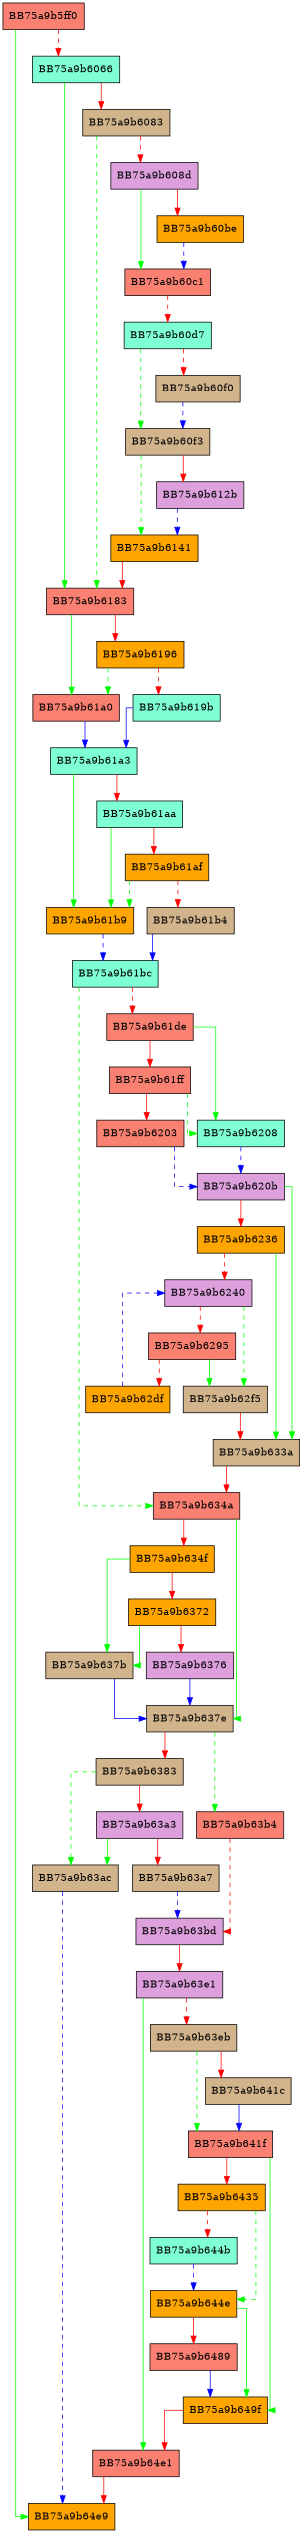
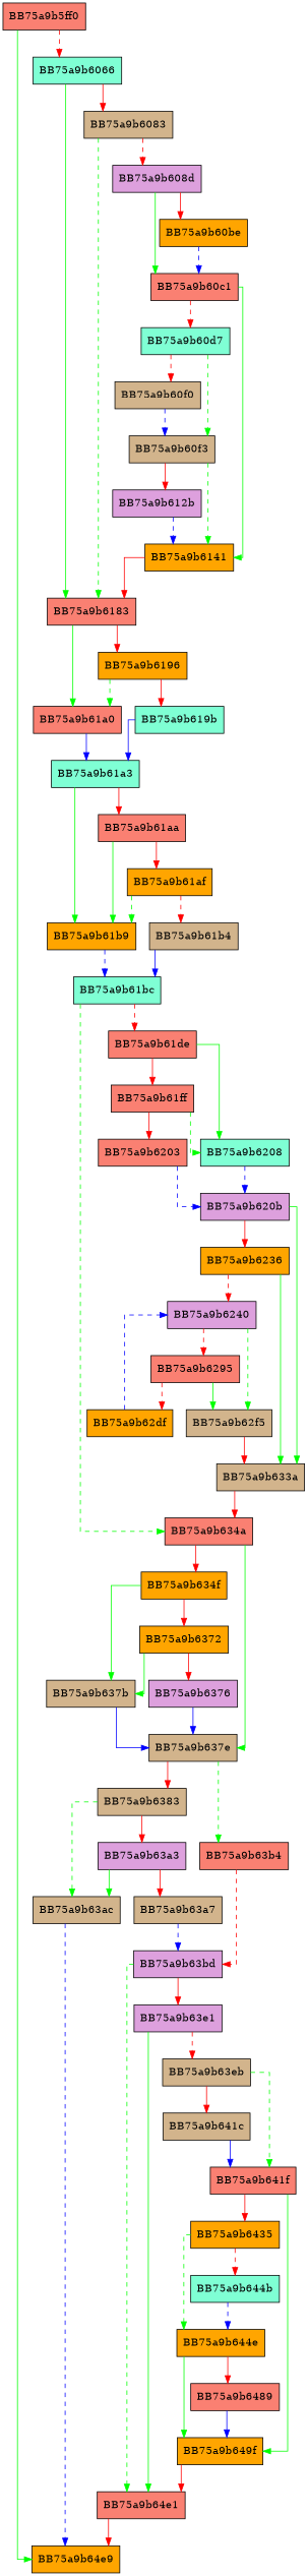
  digraph {
    splines=ortho
    node [fillcolor=salmon shape=box style=filled]
    edge [color=red style=solid]
    BB75a9b64e9 [fillcolor=orange]
    BB75a9b5ff0
    BB75a9b6066 [fillcolor=aquamarine]
    BB75a9b6183
    BB75a9b6083 [fillcolor=tan]
    BB75a9b61a0
    BB75a9b6196 [fillcolor=orange]
    BB75a9b608d [fillcolor=plum]
    BB75a9b61a3 [fillcolor=aquamarine]
    BB75a9b619b [fillcolor=aquamarine]
    BB75a9b60c1
    BB75a9b60be [fillcolor=orange]
    BB75a9b6141 [fillcolor=orange]
    BB75a9b60d7 [fillcolor=aquamarine]
    BB75a9b60f3 [fillcolor=tan]
    BB75a9b60f0 [fillcolor=tan]
    BB75a9b612b [fillcolor=plum]
    BB75a9b61b9 [fillcolor=orange]
-   BB75a9b61aa [fillcolor=aquamarine]
+   BB75a9b61aa
    BB75a9b61bc [fillcolor=aquamarine]
    BB75a9b61af [fillcolor=orange]
    BB75a9b634a
    BB75a9b61de
    BB75a9b61b4 [fillcolor=tan]
    BB75a9b637e [fillcolor=tan]
    BB75a9b634f [fillcolor=orange]
    BB75a9b6208 [fillcolor=aquamarine]
    BB75a9b61ff
    BB75a9b63b4
    BB75a9b6383 [fillcolor=tan]
    BB75a9b637b [fillcolor=tan]
    BB75a9b6372 [fillcolor=orange]
    BB75a9b620b [fillcolor=plum]
    BB75a9b6203
    BB75a9b633a [fillcolor=tan]
    BB75a9b6236 [fillcolor=orange]
    BB75a9b6240 [fillcolor=plum]
    BB75a9b62f5 [fillcolor=tan]
    BB75a9b6295
    BB75a9b62df [fillcolor=orange]
    BB75a9b63bd [fillcolor=plum]
    BB75a9b63ac [fillcolor=tan]
    BB75a9b63a3 [fillcolor=plum]
    BB75a9b6376 [fillcolor=plum]
    BB75a9b64e1
    BB75a9b63e1 [fillcolor=plum]
    BB75a9b63a7 [fillcolor=tan]
    BB75a9b63eb [fillcolor=tan]
    BB75a9b641f
    BB75a9b641c [fillcolor=tan]
    BB75a9b649f [fillcolor=orange]
    BB75a9b6435 [fillcolor=orange]
    BB75a9b644e [fillcolor=orange]
    BB75a9b644b [fillcolor=aquamarine]
    BB75a9b6489
    BB75a9b5ff0 -> BB75a9b64e9 [color=green]
    BB75a9b5ff0 -> BB75a9b6066 [style=dashed]
    BB75a9b6066 -> BB75a9b6183 [color=green]
    BB75a9b6066 -> BB75a9b6083
    BB75a9b6183 -> BB75a9b61a0 [color=green]
    BB75a9b6183 -> BB75a9b6196
    BB75a9b6083 -> BB75a9b6183 [color=green style=dashed]
    BB75a9b6083 -> BB75a9b608d [style=dashed]
    BB75a9b61a0 -> BB75a9b61a3 [color=blue]
    BB75a9b6196 -> BB75a9b61a0 [color=green style=dashed]
-   BB75a9b6196 -> BB75a9b619b [style=dashed]
+   BB75a9b6196 -> BB75a9b619b
    BB75a9b608d -> BB75a9b60c1 [color=green]
    BB75a9b608d -> BB75a9b60be
    BB75a9b61a3 -> BB75a9b61b9 [color=green]
    BB75a9b61a3 -> BB75a9b61aa
    BB75a9b619b -> BB75a9b61a3 [color=blue]
+   BB75a9b60c1 -> BB75a9b6141 [color=green]
    BB75a9b60c1 -> BB75a9b60d7 [style=dashed]
    BB75a9b60be -> BB75a9b60c1 [color=blue style=dashed]
    BB75a9b6141 -> BB75a9b6183
    BB75a9b60d7 -> BB75a9b60f3 [color=green style=dashed]
    BB75a9b60d7 -> BB75a9b60f0 [style=dashed]
    BB75a9b60f3 -> BB75a9b6141 [color=green style=dashed]
    BB75a9b60f3 -> BB75a9b612b
    BB75a9b60f0 -> BB75a9b60f3 [color=blue style=dashed]
    BB75a9b612b -> BB75a9b6141 [color=blue style=dashed]
    BB75a9b61b9 -> BB75a9b61bc [color=blue style=dashed]
    BB75a9b61aa -> BB75a9b61b9 [color=green]
    BB75a9b61aa -> BB75a9b61af
    BB75a9b61bc -> BB75a9b634a [color=green style=dashed]
    BB75a9b61bc -> BB75a9b61de [style=dashed]
    BB75a9b61af -> BB75a9b61b9 [color=green style=dashed]
    BB75a9b61af -> BB75a9b61b4 [style=dashed]
    BB75a9b634a -> BB75a9b637e [color=green]
    BB75a9b634a -> BB75a9b634f
    BB75a9b61de -> BB75a9b6208 [color=green]
    BB75a9b61de -> BB75a9b61ff
    BB75a9b61b4 -> BB75a9b61bc [color=blue]
    BB75a9b637e -> BB75a9b63b4 [color=green style=dashed]
    BB75a9b637e -> BB75a9b6383
    BB75a9b634f -> BB75a9b637b [color=green]
    BB75a9b634f -> BB75a9b6372
    BB75a9b6208 -> BB75a9b620b [color=blue style=dashed]
    BB75a9b61ff -> BB75a9b6208 [color=green style=dashed]
    BB75a9b61ff -> BB75a9b6203
    BB75a9b63b4 -> BB75a9b63bd [style=dashed]
    BB75a9b6383 -> BB75a9b63ac [color=green style=dashed]
    BB75a9b6383 -> BB75a9b63a3
    BB75a9b637b -> BB75a9b637e [color=blue]
    BB75a9b6372 -> BB75a9b637b [color=green]
    BB75a9b6372 -> BB75a9b6376
    BB75a9b620b -> BB75a9b633a [color=green]
    BB75a9b620b -> BB75a9b6236
    BB75a9b6203 -> BB75a9b620b [color=blue style=dashed]
    BB75a9b633a -> BB75a9b634a
    BB75a9b6236 -> BB75a9b633a [color=green]
    BB75a9b6236 -> BB75a9b6240 [style=dashed]
    BB75a9b6240 -> BB75a9b62f5 [color=green style=dashed]
    BB75a9b6240 -> BB75a9b6295 [style=dashed]
    BB75a9b62f5 -> BB75a9b633a
    BB75a9b6295 -> BB75a9b62f5 [color=green]
    BB75a9b6295 -> BB75a9b62df [style=dashed]
    BB75a9b62df -> BB75a9b6240 [color=blue style=dashed]
+   BB75a9b63bd -> BB75a9b64e1 [color=green style=dashed]
    BB75a9b63bd -> BB75a9b63e1
    BB75a9b63ac -> BB75a9b64e9 [color=blue style=dashed]
    BB75a9b63a3 -> BB75a9b63ac [color=green]
    BB75a9b63a3 -> BB75a9b63a7
    BB75a9b6376 -> BB75a9b637e [color=blue]
    BB75a9b64e1 -> BB75a9b64e9
    BB75a9b63e1 -> BB75a9b64e1 [color=green]
    BB75a9b63e1 -> BB75a9b63eb [style=dashed]
    BB75a9b63a7 -> BB75a9b63bd [color=blue style=dashed]
    BB75a9b63eb -> BB75a9b641f [color=green style=dashed]
    BB75a9b63eb -> BB75a9b641c
    BB75a9b641f -> BB75a9b649f [color=green]
    BB75a9b641f -> BB75a9b6435
    BB75a9b641c -> BB75a9b641f [color=blue]
    BB75a9b649f -> BB75a9b64e1
    BB75a9b6435 -> BB75a9b644e [color=green style=dashed]
    BB75a9b6435 -> BB75a9b644b [style=dashed]
    BB75a9b644e -> BB75a9b649f [color=green]
    BB75a9b644e -> BB75a9b6489
    BB75a9b644b -> BB75a9b644e [color=blue style=dashed]
    BB75a9b6489 -> BB75a9b649f [color=blue]
  }
